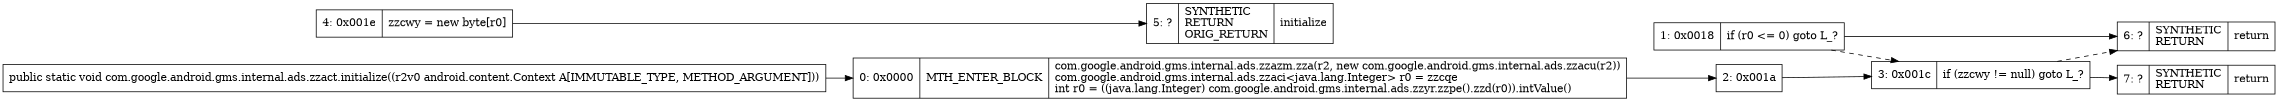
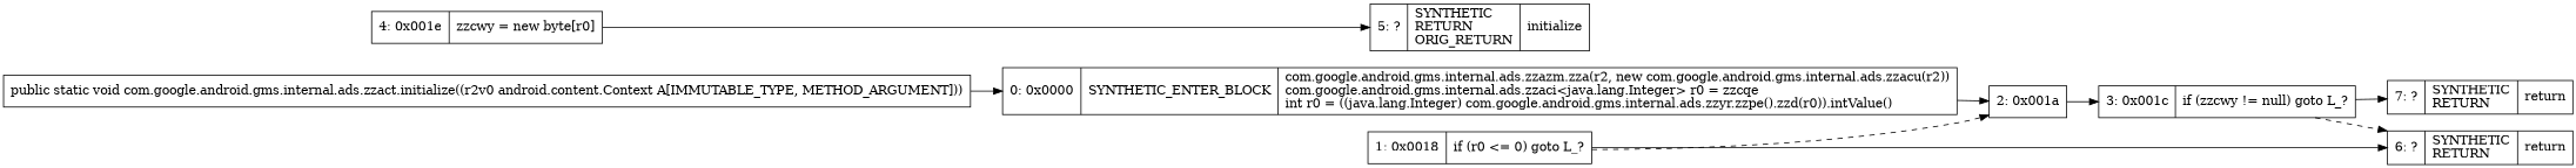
  digraph {
    rankdir=LR
    node [shape=record]
-   n1 [label="{0\:\ 0x0000|MTH_ENTER_BLOCK\l|com.google.android.gms.internal.ads.zzazm.zza(r2, new com.google.android.gms.internal.ads.zzacu(r2))\lcom.google.android.gms.internal.ads.zzaci\<java.lang.Integer\> r0 = zzcqe\lint r0 = ((java.lang.Integer) com.google.android.gms.internal.ads.zzyr.zzpe().zzd(r0)).intValue()\l}"]
+   n1 [label="{0\:\ 0x0000|SYNTHETIC_ENTER_BLOCK\l|com.google.android.gms.internal.ads.zzazm.zza(r2, new com.google.android.gms.internal.ads.zzacu(r2))\lcom.google.android.gms.internal.ads.zzaci\<java.lang.Integer\> r0 = zzcqe\lint r0 = ((java.lang.Integer) com.google.android.gms.internal.ads.zzyr.zzpe().zzd(r0)).intValue()\l}"]
    n2 [label="{2\:\ 0x001a}"]
    n3 [label="{1\:\ 0x0018|if (r0 \<= 0) goto L_?\l}"]
    n4 [label="{6\:\ ?|SYNTHETIC\lRETURN\l|return\l}"]
    n5 [label="{3\:\ 0x001c|if (zzcwy != null) goto L_?\l}"]
    n6 [label="{7\:\ ?|SYNTHETIC\lRETURN\l|return\l}"]
    n7 [label="{4\:\ 0x001e|zzcwy = new byte[r0]\l}"]
    n8 [label="{5\:\ ?|SYNTHETIC\lRETURN\lORIG_RETURN\l|initialize\l}"]
    n9 [label="{public static void com.google.android.gms.internal.ads.zzact.initialize((r2v0 android.content.Context A[IMMUTABLE_TYPE, METHOD_ARGUMENT])) }"]
    n1 -> n2
    n2 -> n5
-   n3 -> n5 [style=dashed]
+   n3 -> n2 [style=dashed]
    n3 -> n4
    n5 -> n4 [style=dashed]
    n5 -> n6
    n7 -> n8
    n9 -> n1
  }
